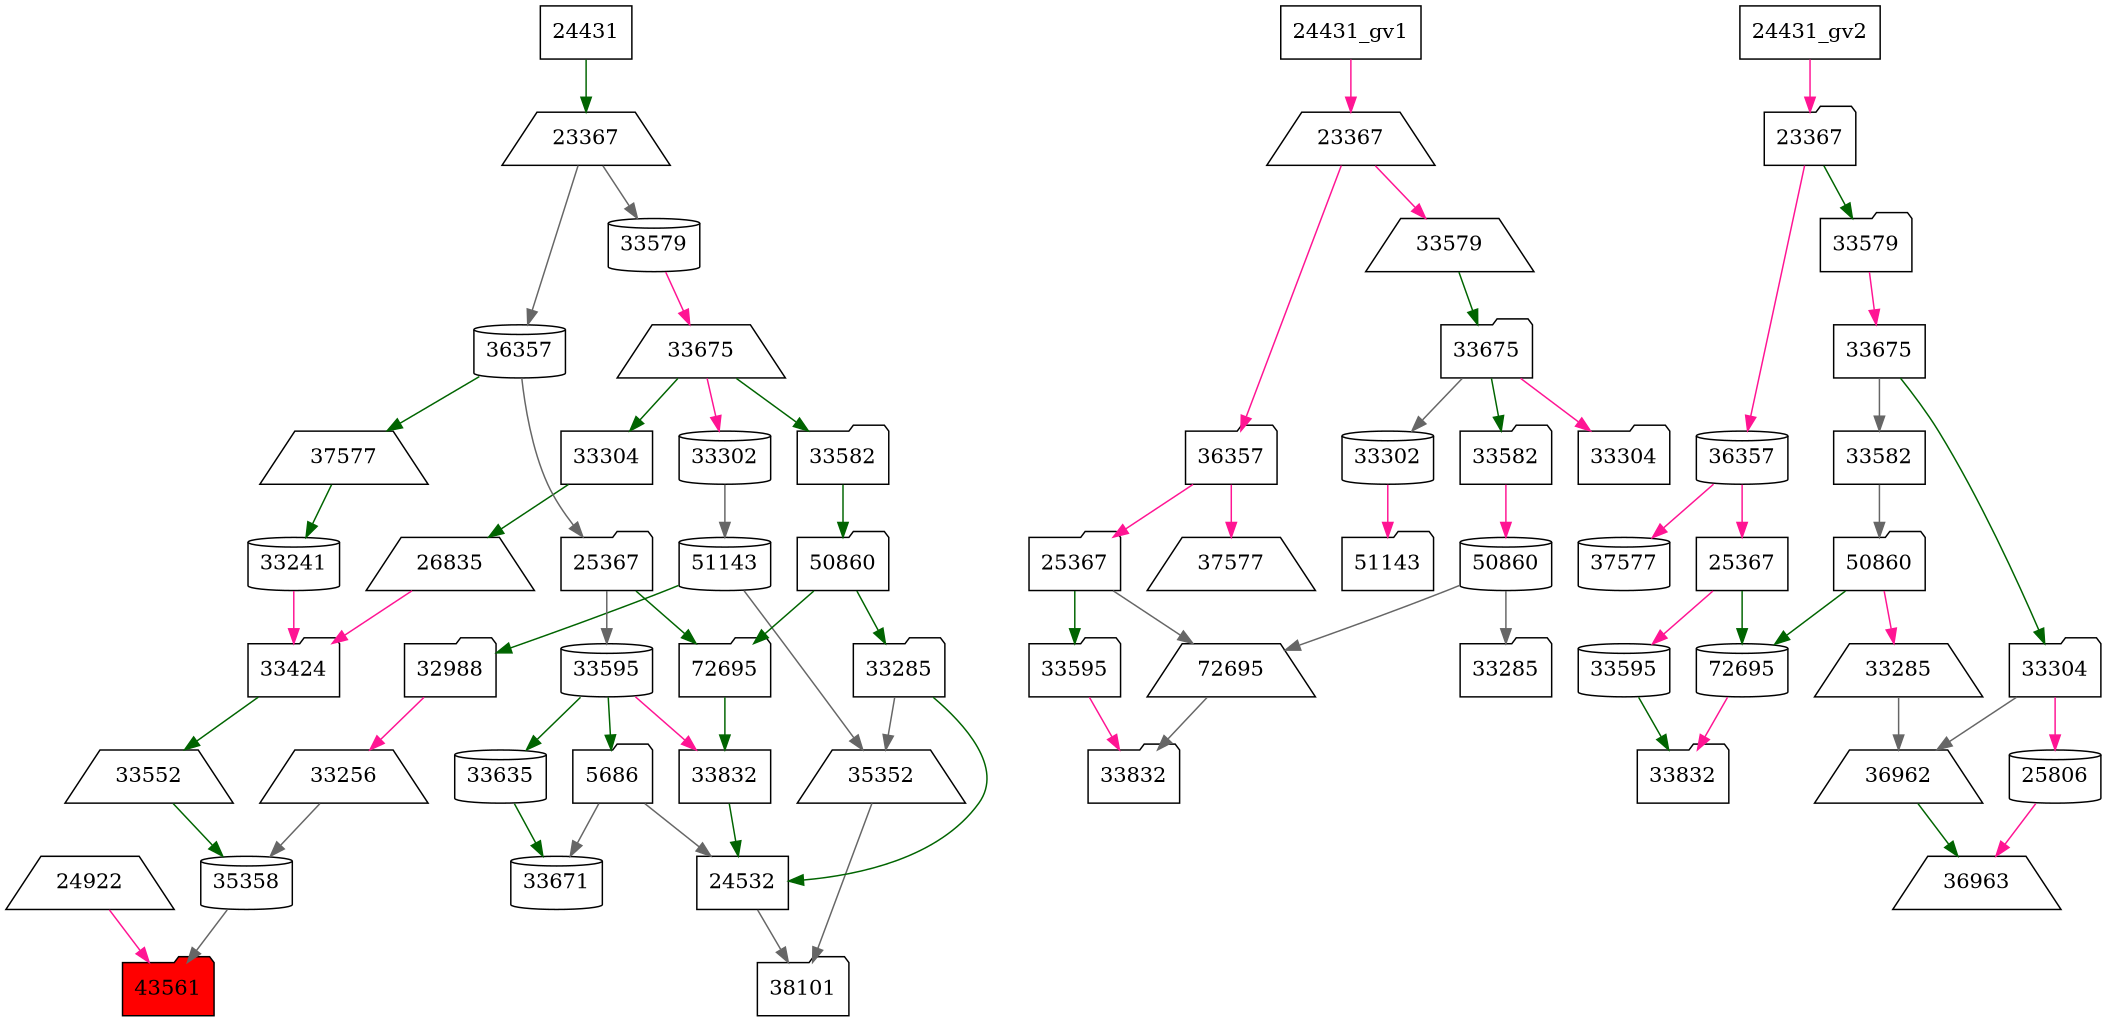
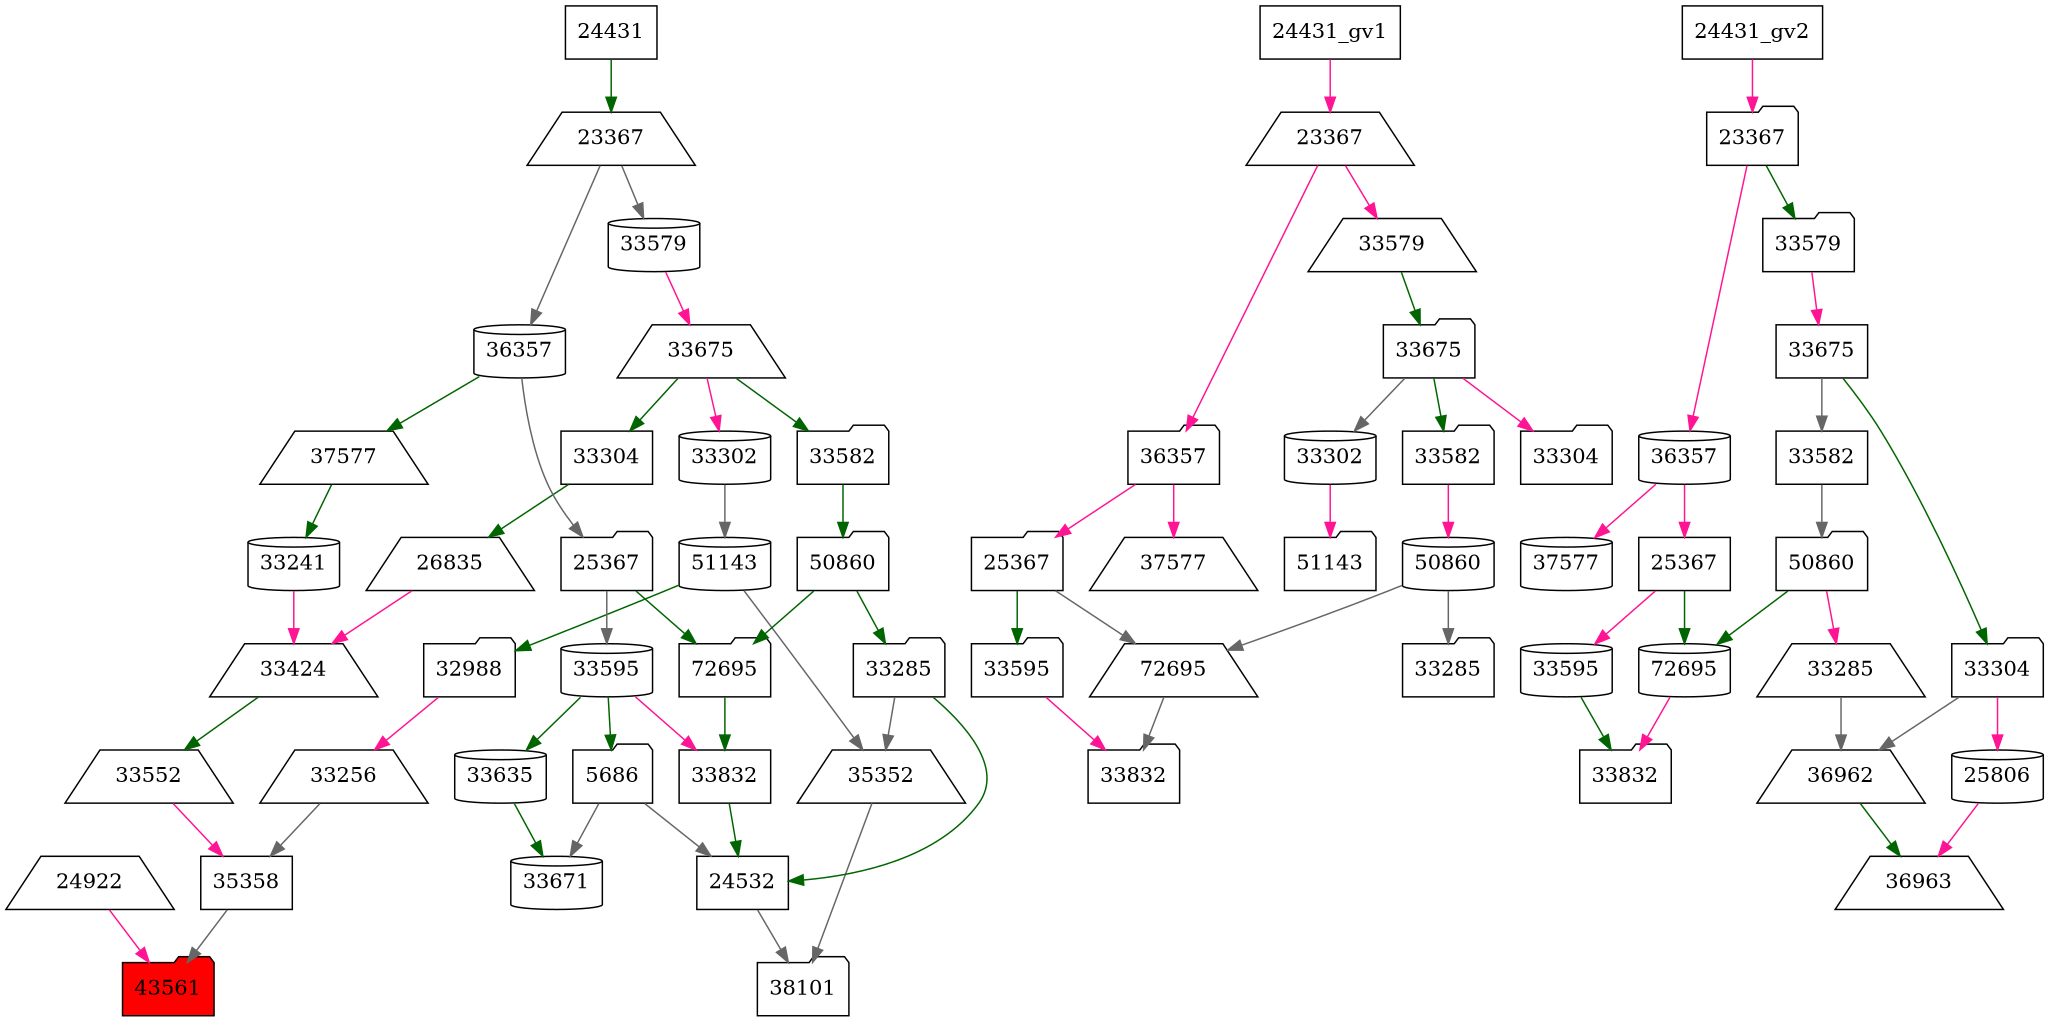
  strict digraph {
    node [shape=folder]
    edge [color=deeppink]
    n1 [fillcolor=red label=43561 style=filled]
    n2 [label=24922 shape=trapezium]
-   n3 [label=35358 shape=cylinder]
+   n3 [label=35358 shape=box]
    n4 [label=38101]
    n5 [label=33552 shape=trapezium]
    n6 [label=33256 shape=trapezium]
    n7 [label=24532 shape=box]
    n8 [label=35352 shape=trapezium]
    n9 [label=33671 shape=cylinder]
-   n10 [label=33424]
+   n10 [label=33424 shape=trapezium]
    n11 [label=32988]
    n12 [label=33285]
    n13 [label=5686]
    n14 [label=33832 shape=box]
    n15 [label=51143 shape=cylinder]
    n16 [label=33635 shape=cylinder]
    n17 [label=33241 shape=cylinder]
    n18 [label=26835 shape=trapezium]
    n19 [label=50860]
    n20 [label=72695]
    n21 [label=33595 shape=cylinder]
    n22 [label=33302 shape=cylinder]
    n23 [label=37577 shape=trapezium]
    n24 [label=33304 shape=box]
    n25 [label=33582]
    n26 [label=25367]
    n27 [label=33675 shape=trapezium]
    n28 [label=36357 shape=cylinder]
    n29 [label=33579 shape=cylinder]
    n30 [label=23367 shape=trapezium]
    n31 [label=24431 shape=box]
    n32 [label=33285]
    n33 [label=50860 shape=cylinder]
    n34 [label=72695 shape=trapezium]
    n35 [label=33832]
    n36 [label=33595]
    n37 [label=51143]
    n38 [label=33302 shape=cylinder]
    n39 [label=33582]
    n40 [label=25367]
    n41 [label=33675]
    n42 [label=33304]
    n43 [label=37577 shape=trapezium]
    n44 [label=36357]
    n45 [label=33579 shape=trapezium]
    n46 [label=23367 shape=trapezium]
    "24431_gv1" [shape=box]
    n48 [label=50860]
    n49 [label=33285 shape=trapezium]
    n50 [label=72695 shape=cylinder]
    n51 [label=36962 shape=trapezium]
    n52 [label=33832]
    n53 [label=33582 shape=box]
    n54 [label=25806 shape=cylinder]
    n55 [label=36963 shape=trapezium]
    n56 [label=33304]
    n57 [label=37577 shape=cylinder]
    n58 [label=36357 shape=cylinder]
    n59 [label=25367 shape=box]
    n60 [label=33595 shape=cylinder]
    n61 [label=33675 shape=box]
    n62 [label=23367]
    n63 [label=33579]
    "24431_gv2" [shape=box]
    subgraph sub_1 {
      n1
      n2
      n3
      n4
      n5
      n6
      n7
      n8
      n9
      n10
      n11
      n12
      n13
      n14
      n15
      n16
      n17
      n18
      n19
      n20
      n21
      n22
      n23
      n24
      n25
      n26
      n27
      n28
      n29
      n30
      n31
    }
    subgraph sub_2 {
      n32
      n33
      n34
      n35
      n36
      n37
      n38
      n39
      n40
      n41
      n42
      n43
      n44
      n45
      n46
      "24431_gv1"
    }
    subgraph sub_3 {
      n48
      n49
      n50
      n51
      n52
      n53
      n54
      n55
      n56
      n57
      n58
      n59
      n60
      n61
      n62
      n63
      "24431_gv2"
    }
    n2 -> n1
    n3 -> n1 [color=gray40]
-   n5 -> n3 [color=darkgreen]
+   n5 -> n3
    n6 -> n3 [color=gray40]
    n7 -> n4 [color=gray40]
    n8 -> n4 [color=gray40]
    n10 -> n5 [color=darkgreen]
    n11 -> n6
    n12 -> n7 [color=darkgreen]
    n12 -> n8 [color=gray40]
    n13 -> n7 [color=gray40]
    n13 -> n9 [color=gray40]
    n14 -> n7 [color=darkgreen]
    n15 -> n8 [color=gray40]
    n15 -> n11 [color=darkgreen]
    n16 -> n9 [color=darkgreen]
    n17 -> n10
    n18 -> n10
    n19 -> n12 [color=darkgreen]
    n19 -> n20 [color=darkgreen]
    n20 -> n14 [color=darkgreen]
    n21 -> n13 [color=darkgreen]
    n21 -> n14
    n21 -> n16 [color=darkgreen]
    n22 -> n15 [color=gray40]
    n23 -> n17 [color=darkgreen]
    n24 -> n18 [color=darkgreen]
    n25 -> n19 [color=darkgreen]
    n26 -> n20 [color=darkgreen]
    n26 -> n21 [color=gray40]
    n27 -> n22
    n27 -> n24 [color=darkgreen]
    n27 -> n25 [color=darkgreen]
    n28 -> n23 [color=darkgreen]
    n28 -> n26 [color=gray40]
    n29 -> n27
    n30 -> n28 [color=gray40]
    n30 -> n29 [color=gray40]
    n31 -> n30 [color=darkgreen]
    n33 -> n32 [color=gray40]
    n33 -> n34 [color=gray40]
    n34 -> n35 [color=gray40]
    n36 -> n35
    n38 -> n37
    n39 -> n33
    n40 -> n34 [color=gray40]
    n40 -> n36 [color=darkgreen]
    n41 -> n38 [color=gray40]
    n41 -> n39 [color=darkgreen]
    n41 -> n42
    n44 -> n40
    n44 -> n43
    n45 -> n41 [color=darkgreen]
    n46 -> n44
    n46 -> n45
    "24431_gv1" -> n46
    n48 -> n49
    n48 -> n50 [color=darkgreen]
    n49 -> n51 [color=gray40]
    n50 -> n52
    n51 -> n55 [color=darkgreen]
    n53 -> n48 [color=gray40]
    n54 -> n55
    n56 -> n51 [color=gray40]
    n56 -> n54
    n58 -> n57
    n58 -> n59
    n59 -> n50 [color=darkgreen]
    n59 -> n60
    n60 -> n52 [color=darkgreen]
    n61 -> n53 [color=gray40]
    n61 -> n56 [color=darkgreen]
    n62 -> n58
    n62 -> n63 [color=darkgreen]
    n63 -> n61
    "24431_gv2" -> n62
  }
